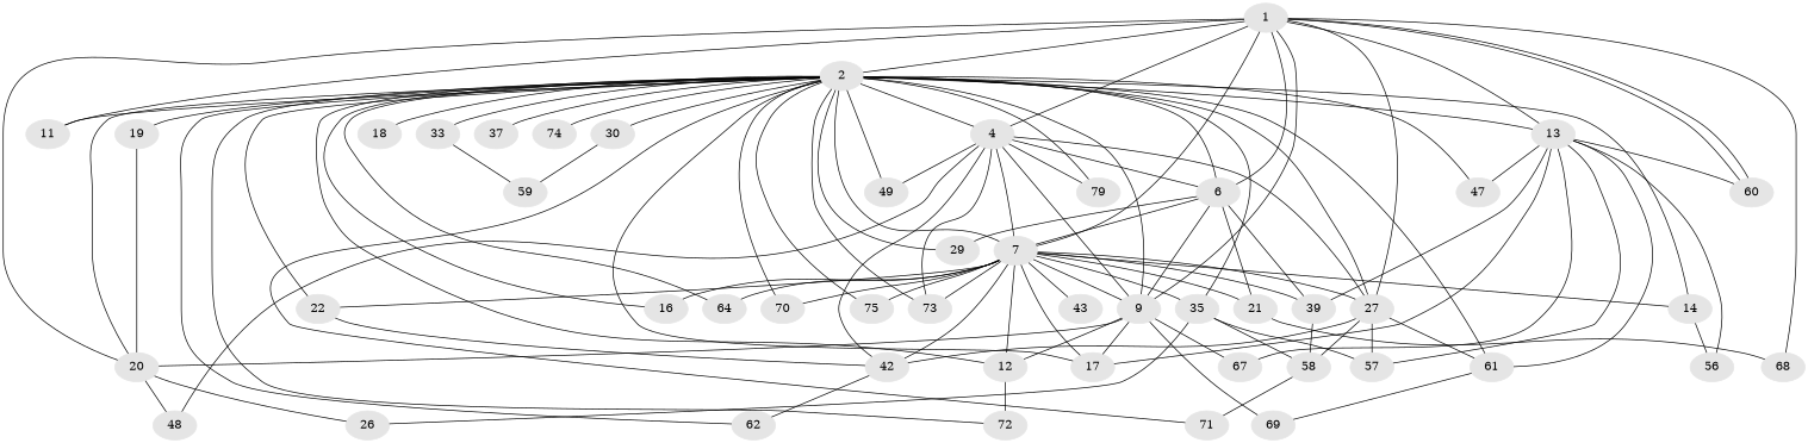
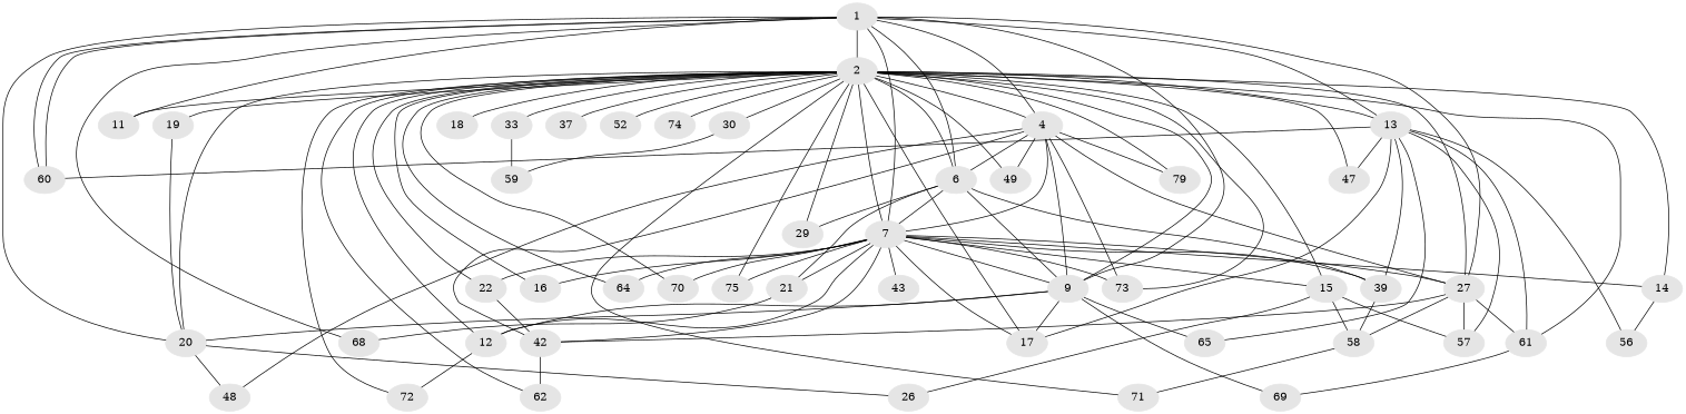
  graph {
    node [color=gray90 style=filled]
    2 [super="+83+99+3+28+5"]
    4
    6
    7 [super="+77+8"]
    9 [super="+46+96+66"]
    11
    13 [super="+82+23"]
    20 [super="+94"]
    27 [super="+31+32+44+45+40+65"]
    12 [super="+55"]
    14
-   15 [super="+87+97+90" label=35]
+   15 [super="+87+97+90"]
    16
    17
    18
    19 [super="+93"]
    22 [super="+92"]
    29
    30
    33
    37
    47
    49
+   52
    61
    62
    64
    70
    71
    72
    73
    74
    75
    79
    1
    60 [super="+76"]
    68
    42 [super="+51"]
    48
    21
    39
    43
-   67
+   67 [label=65]
    69
    56
    57
    26
    58 [super="+78"]
    59
    2 -- 4 [weight=5]
    2 -- 6 [weight=4]
    2 -- 7 [weight=13]
    2 -- 9 [weight=6]
    2 -- 11 [weight=3]
    2 -- 13 [weight=2]
    2 -- 20
    2 -- 27 [weight=2]
    2 -- 12
    2 -- 14
    2 -- 15 [weight=2]
    2 -- 16
    2 -- 17
    2 -- 18 [weight=3]
    2 -- 19 [weight=2]
    2 -- 22 [weight=3]
    2 -- 29
    2 -- 30
    2 -- 33
    2 -- 37 [weight=2]
    2 -- 47
    2 -- 49
+   2 -- 52
    2 -- 61
    2 -- 62
    2 -- 64
    2 -- 70
    2 -- 71
    2 -- 72
    2 -- 73
    2 -- 74 [weight=2]
    2 -- 75
    2 -- 79
    4 -- 6
    4 -- 7 [weight=2]
    4 -- 9
    4 -- 27 [weight=2]
    4 -- 49
    4 -- 73
    4 -- 79
    4 -- 42
    4 -- 48
    6 -- 7 [weight=2]
    6 -- 9 [weight=2]
    6 -- 29
    6 -- 21
    6 -- 39
    7 -- 9 [weight=3]
    7 -- 27 [weight=4]
    7 -- 12
    7 -- 14
    7 -- 15 [weight=2]
    7 -- 16
    7 -- 17
    7 -- 22
    7 -- 64
    7 -- 70
    7 -- 73
    7 -- 75
    7 -- 42 [weight=2]
    7 -- 21
    7 -- 39
    7 -- 43
    9 -- 20
    9 -- 12 [weight=2]
    9 -- 17
    9 -- 67
    9 -- 69
    13 -- 17
    13 -- 47
    13 -- 61
    13 -- 60
    13 -- 39
    13 -- 67
    13 -- 56
    13 -- 57
    20 -- 48
    20 -- 26
    27 -- 61
    27 -- 42
    27 -- 57
    27 -- 58
    12 -- 72
    14 -- 56
    15 -- 57
    15 -- 26
    15 -- 58
    19 -- 20
    22 -- 42
    30 -- 59
    33 -- 59
    61 -- 69
    1 -- 2 [weight=5]
    1 -- 4
    1 -- 6
    1 -- 7 [weight=2]
    1 -- 9
    1 -- 11
    1 -- 13
    1 -- 20
    1 -- 27
    1 -- 60 [weight=2]
    1 -- 60
    1 -- 68
    42 -- 62
    21 -- 68
    39 -- 58
    58 -- 71
  }
